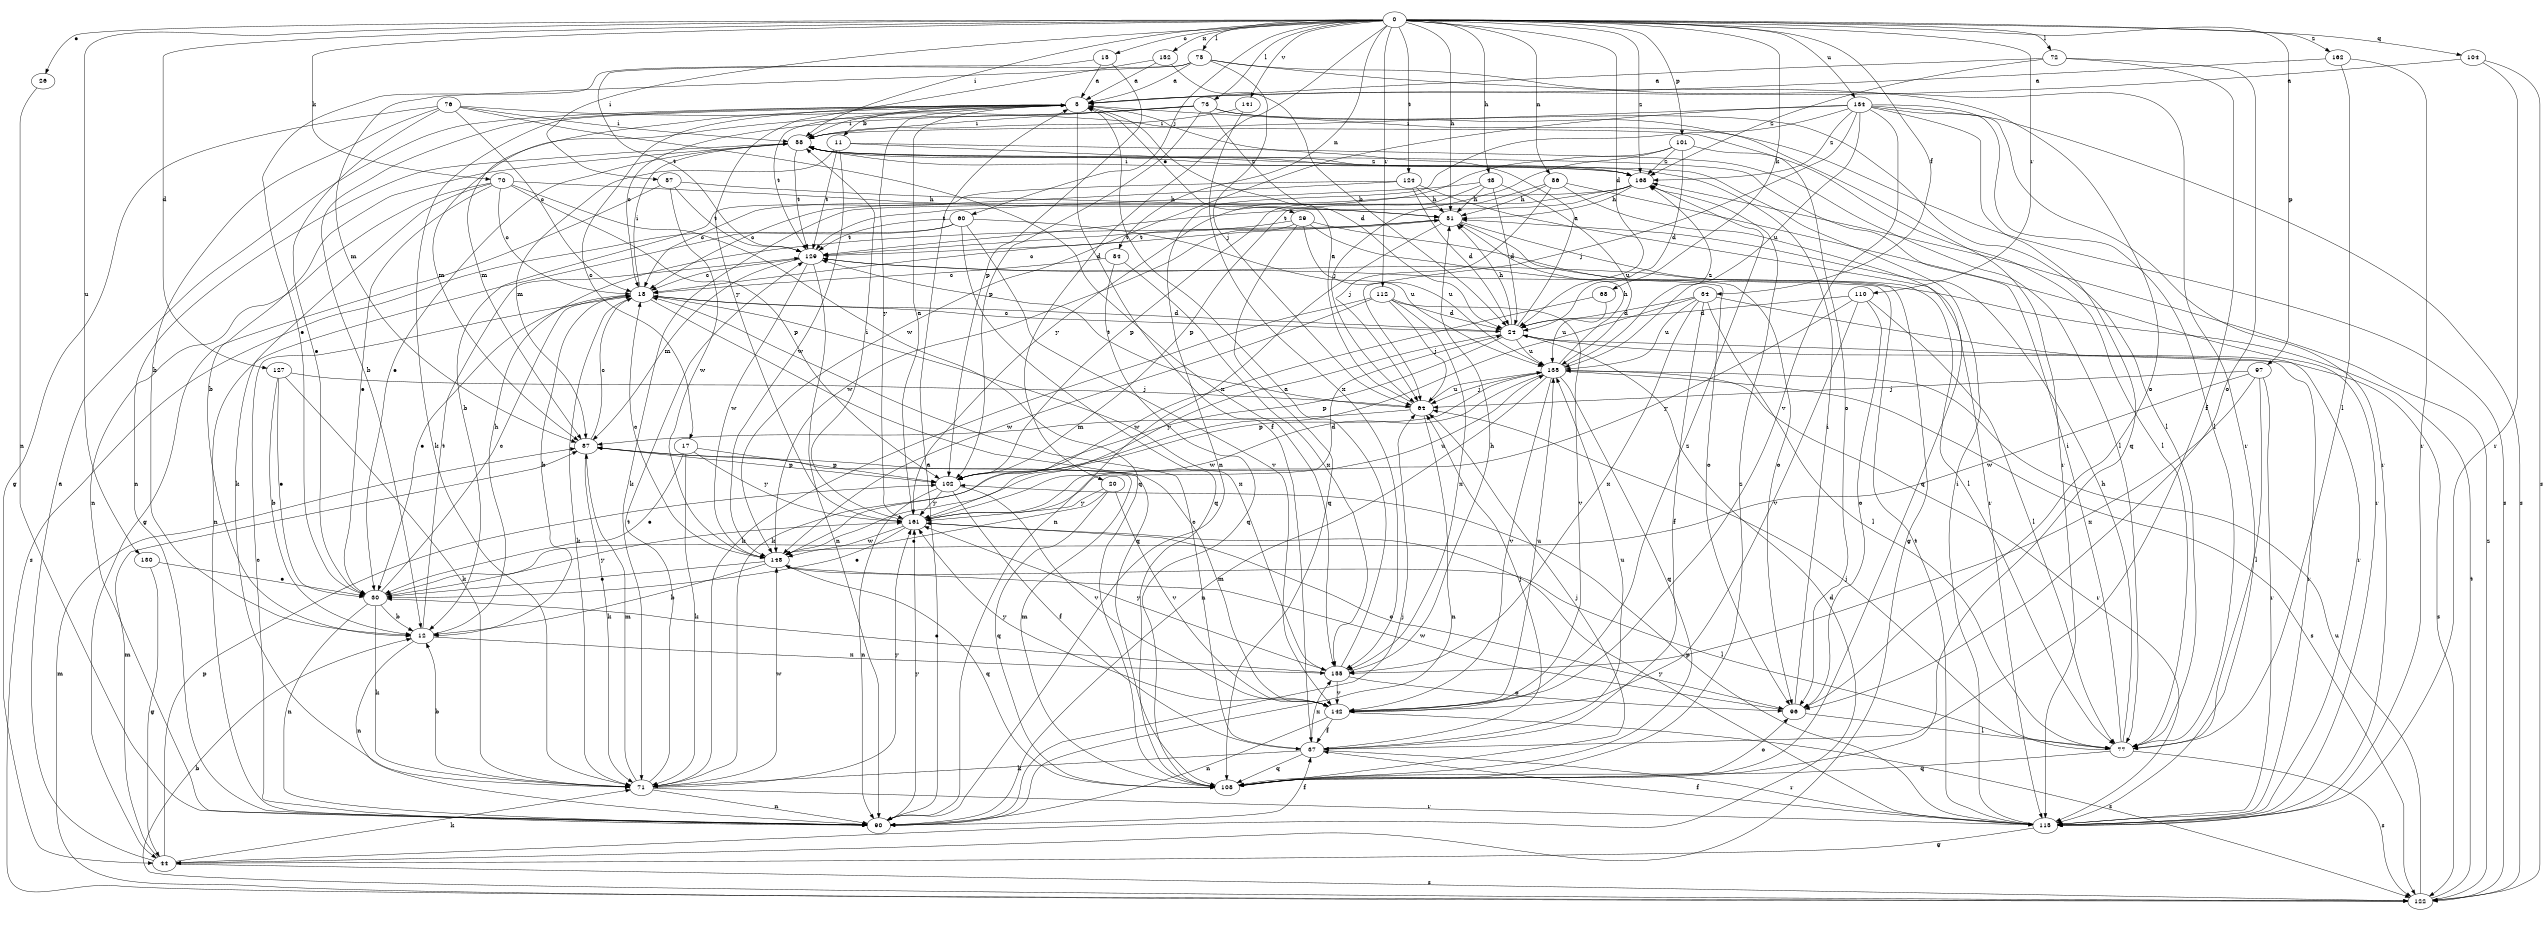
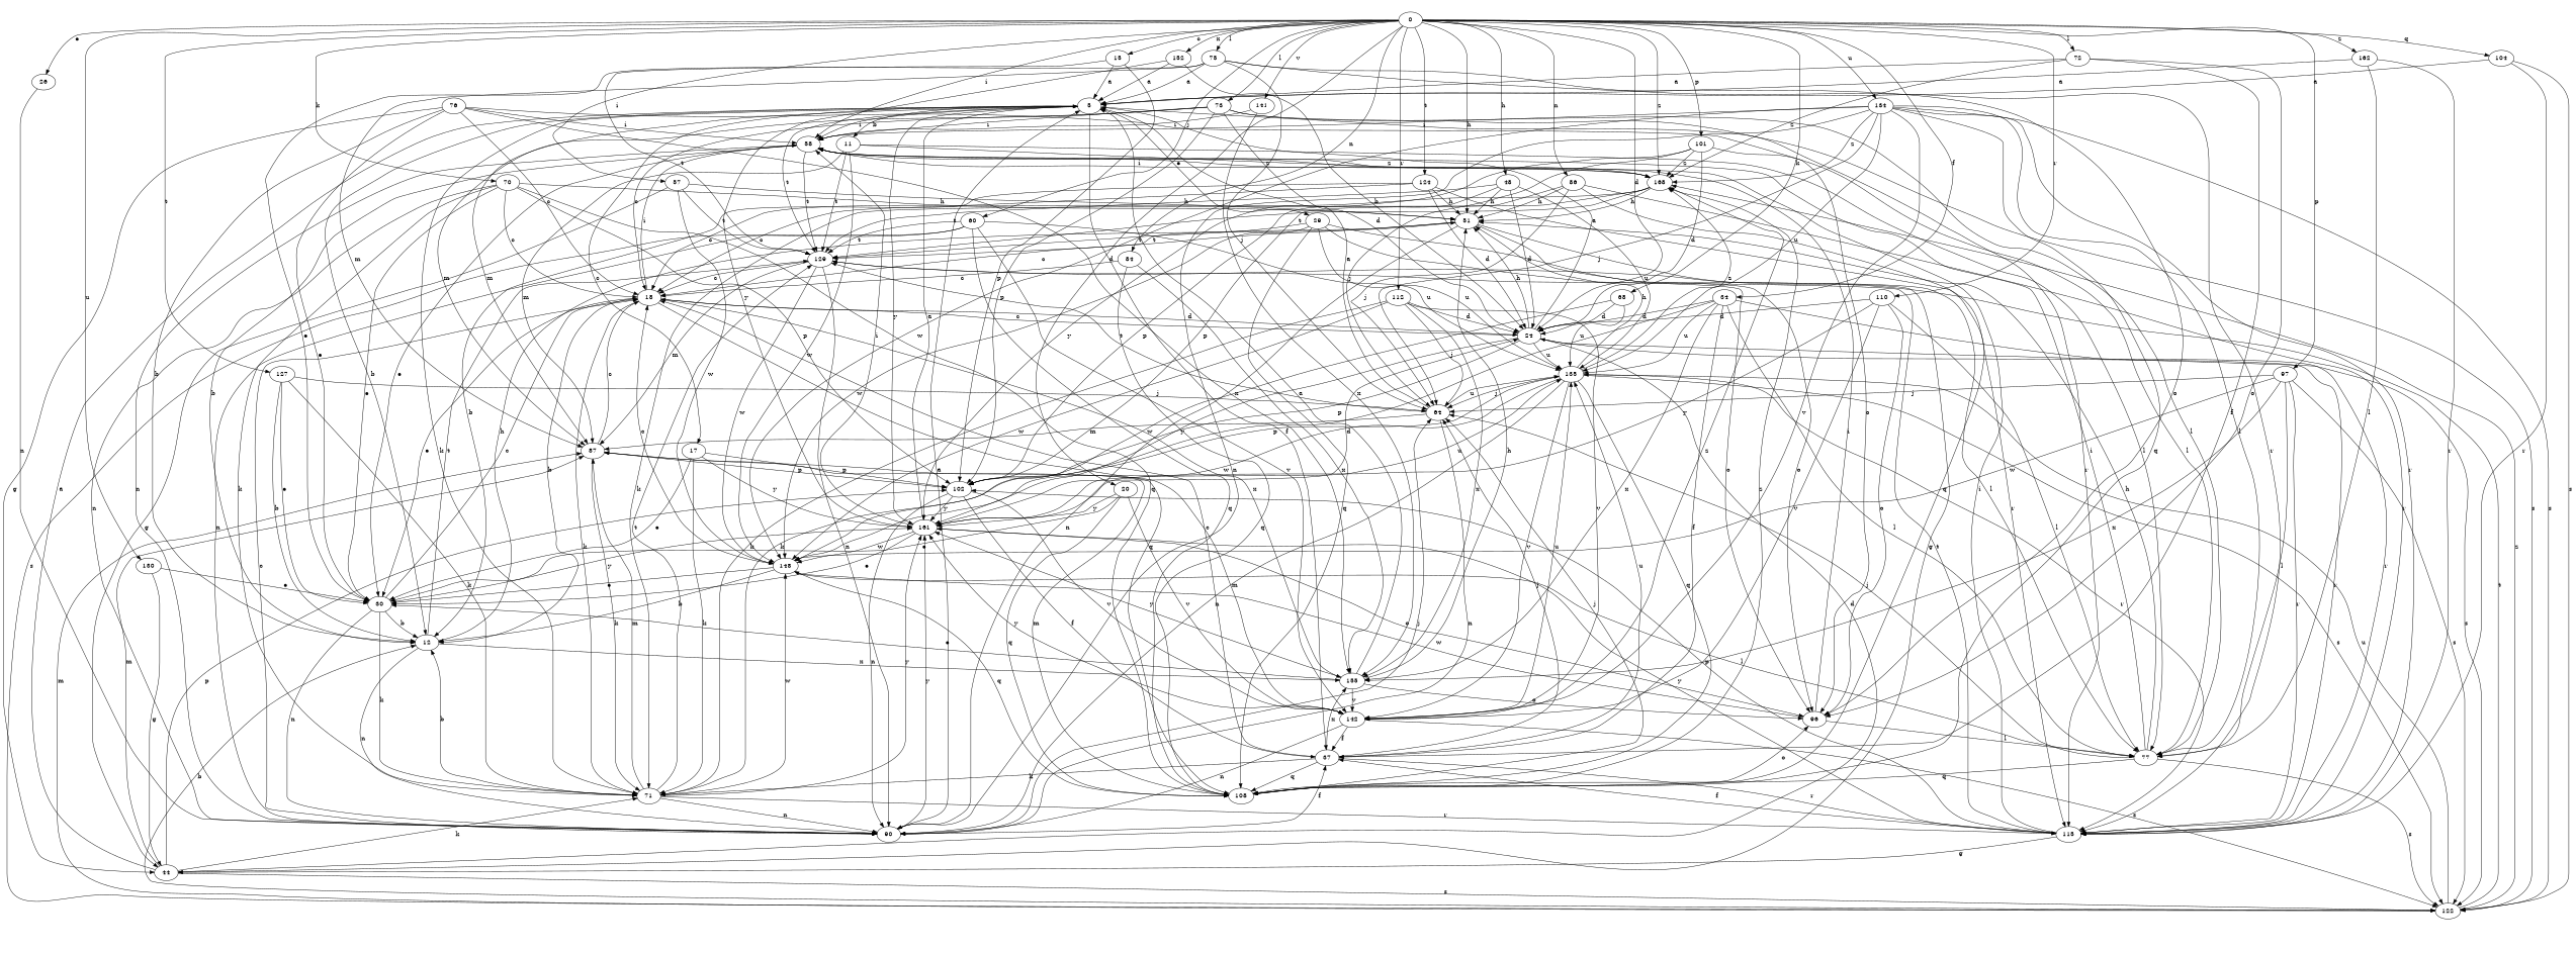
  strict digraph {
    0
    15
    20
    24
    26
    34
    48
    51
    57
    58
    60
    68
    70
    72
    73
    75
    84
    86
    97
    101
    104
    110
    112
    124
    127
    130
    134
    141
    152
    162
    168
    5
    129
    102
    161
    30
    108
    142
    122
    18
    115
    135
    90
    37
    71
    77
    155
    96
    148
    44
    12
    n52 [label=87]
    64
    76
    11
    17
    29
    0 -> 15 [label=c]
    0 -> 20 [label=d]
    0 -> 24 [label=d]
    0 -> 26 [label=e]
    0 -> 34 [label=f]
    0 -> 48 [label=h]
    0 -> 51 [label=h]
    0 -> 57 [label=i]
    0 -> 58 [label=i]
    0 -> 60 [label=j]
    0 -> 68 [label=k]
    0 -> 70 [label=k]
    0 -> 72 [label=l]
    0 -> 73 [label=l]
    0 -> 75 [label=l]
    0 -> 84 [label=n]
    0 -> 86 [label=n]
    0 -> 97 [label=p]
    0 -> 101 [label=p]
    0 -> 104 [label=q]
    0 -> 110 [label=r]
    0 -> 112 [label=r]
    0 -> 124 [label=t]
-   0 -> 127 [label=d]
+   0 -> 127 [label=t]
    0 -> 130 [label=u]
    0 -> 134 [label=u]
    0 -> 141 [label=v]
    0 -> 152 [label=x]
    0 -> 162 [label=z]
    0 -> 168 [label=z]
    15 -> 5 [label=a]
    15 -> 129 [label=t]
    15 -> 102 [label=p]
    20 -> 161 [label=y]
    20 -> 30 [label=e]
    20 -> 108 [label=q]
    20 -> 142 [label=v]
    24 -> 51 [label=h]
    24 -> 5 [label=a]
    24 -> 102 [label=p]
    24 -> 161 [label=y]
    24 -> 122 [label=s]
    24 -> 18 [label=c]
    24 -> 115 [label=r]
    24 -> 135 [label=u]
    26 -> 90 [label=n]
    34 -> 24 [label=d]
    34 -> 115 [label=r]
    34 -> 135 [label=u]
    34 -> 37 [label=f]
    34 -> 71 [label=k]
    34 -> 77 [label=l]
    34 -> 155 [label=x]
    48 -> 24 [label=d]
    48 -> 51 [label=h]
    48 -> 129 [label=t]
    48 -> 102 [label=p]
    48 -> 135 [label=u]
    51 -> 129 [label=t]
    51 -> 18 [label=c]
    51 -> 90 [label=n]
    51 -> 77 [label=l]
    51 -> 96 [label=o]
    57 -> 51 [label=h]
    57 -> 129 [label=t]
    57 -> 148 [label=w]
    57 -> 44 [label=g]
    58 -> 168 [label=z]
    58 -> 129 [label=t]
    58 -> 30 [label=e]
    58 -> 90 [label=n]
    58 -> 12 [label=b]
    60 -> 129 [label=t]
    60 -> 108 [label=q]
    60 -> 142 [label=v]
    60 -> 122 [label=s]
    60 -> 135 [label=u]
    60 -> 90 [label=n]
+   68 -> 24 [label=d]
    68 -> 135 [label=u]
    68 -> 148 [label=w]
    70 -> 51 [label=h]
    70 -> 102 [label=p]
    70 -> 30 [label=e]
    70 -> 108 [label=q]
    70 -> 18 [label=c]
    70 -> 90 [label=n]
    70 -> 71 [label=k]
    72 -> 168 [label=z]
    72 -> 5 [label=a]
    72 -> 37 [label=f]
    72 -> 96 [label=o]
    73 -> 24 [label=d]
    73 -> 58 [label=i]
    73 -> 102 [label=p]
    73 -> 18 [label=c]
    73 -> 115 [label=r]
    73 -> 77 [label=l]
    73 -> n52 [label=m]
    75 -> 5 [label=a]
    75 -> 30 [label=e]
    75 -> 115 [label=r]
    75 -> 96 [label=o]
    75 -> n52 [label=m]
    75 -> 64 [label=j]
    84 -> 108 [label=q]
    84 -> 18 [label=c]
    84 -> 155 [label=x]
    86 -> 51 [label=h]
    86 -> 102 [label=p]
    86 -> 108 [label=q]
    86 -> 115 [label=r]
    86 -> 64 [label=j]
+   97 -> 122 [label=s]
    97 -> 115 [label=r]
    97 -> 77 [label=l]
    97 -> 155 [label=x]
    97 -> 148 [label=w]
    97 -> 64 [label=j]
    101 -> 24 [label=d]
    101 -> 168 [label=z]
    101 -> 161 [label=y]
    101 -> 77 [label=l]
    101 -> 64 [label=j]
    104 -> 5 [label=a]
    104 -> 122 [label=s]
    104 -> 115 [label=r]
    110 -> 24 [label=d]
    110 -> 161 [label=y]
    110 -> 142 [label=v]
    110 -> 77 [label=l]
    110 -> 96 [label=o]
    112 -> 24 [label=d]
    112 -> 142 [label=v]
    112 -> 71 [label=k]
    112 -> 155 [label=x]
    112 -> 148 [label=w]
    112 -> 64 [label=j]
    124 -> 24 [label=d]
    124 -> 51 [label=h]
    124 -> 18 [label=c]
    124 -> 115 [label=r]
    124 -> 12 [label=b]
    127 -> 30 [label=e]
    127 -> 71 [label=k]
    127 -> 12 [label=b]
    127 -> 64 [label=j]
    130 -> 30 [label=e]
    130 -> 44 [label=g]
    134 -> 58 [label=i]
    134 -> 168 [label=z]
    134 -> 108 [label=q]
    134 -> 142 [label=v]
    134 -> 122 [label=s]
    134 -> 115 [label=r]
    134 -> 135 [label=u]
    134 -> 90 [label=n]
    134 -> 77 [label=l]
    134 -> 148 [label=w]
    134 -> 64 [label=j]
    141 -> 58 [label=i]
    141 -> 155 [label=x]
    152 -> 24 [label=b]
    152 -> 5 [label=a]
    152 -> 161 [label=y]
    162 -> 5 [label=a]
    162 -> 115 [label=r]
    162 -> 77 [label=l]
    168 -> 51 [label=h]
    168 -> 58 [label=i]
    168 -> 129 [label=t]
    168 -> 18 [label=c]
    168 -> 71 [label=k]
    5 -> 58 [label=i]
    5 -> 129 [label=t]
    5 -> 161 [label=y]
    5 -> 122 [label=s]
    5 -> 37 [label=f]
    5 -> 71 [label=k]
    5 -> 12 [label=b]
    5 -> n52 [label=m]
    5 -> 11 [label=b]
    5 -> 17 [label=c]
    5 -> 29 [label=e]
    129 -> 18 [label=c]
    129 -> 90 [label=n]
    129 -> 148 [label=w]
    129 -> n52 [label=m]
    102 -> 161 [label=y]
    102 -> 142 [label=v]
    102 -> 90 [label=n]
    102 -> 37 [label=f]
    161 -> 24 [label=d]
    161 -> 58 [label=i]
    161 -> 5 [label=a]
    161 -> 30 [label=e]
    161 -> 135 [label=u]
    161 -> 96 [label=o]
    161 -> 148 [label=w]
    30 -> 161 [label=y]
    30 -> 18 [label=c]
    30 -> 90 [label=n]
    30 -> 71 [label=k]
    30 -> 12 [label=b]
    108 -> 168 [label=z]
    108 -> 96 [label=o]
    108 -> n52 [label=m]
    108 -> 64 [label=j]
    142 -> 168 [label=z]
    142 -> 161 [label=y]
    142 -> 122 [label=s]
    142 -> 135 [label=u]
    142 -> 90 [label=n]
    142 -> 37 [label=f]
    142 -> n52 [label=m]
    122 -> 168 [label=z]
    122 -> 129 [label=t]
    122 -> 135 [label=u]
    122 -> 12 [label=b]
    122 -> n52 [label=m]
    18 -> 24 [label=d]
    18 -> 58 [label=i]
    18 -> 30 [label=e]
    18 -> 108 [label=q]
    18 -> 71 [label=k]
    18 -> 155 [label=x]
    18 -> 12 [label=b]
    115 -> 58 [label=i]
    115 -> 129 [label=t]
    115 -> 102 [label=p]
    115 -> 161 [label=y]
    115 -> 37 [label=f]
    115 -> 44 [label=g]
    135 -> 51 [label=h]
    135 -> 168 [label=z]
    135 -> 102 [label=p]
    135 -> 108 [label=q]
    135 -> 142 [label=v]
    135 -> 122 [label=s]
    135 -> 115 [label=r]
    135 -> 90 [label=n]
    135 -> 148 [label=w]
    135 -> 64 [label=j]
    90 -> 5 [label=a]
    90 -> 161 [label=y]
    90 -> 18 [label=c]
    90 -> 37 [label=f]
    90 -> 64 [label=j]
    37 -> 108 [label=q]
    37 -> 18 [label=c]
    37 -> 115 [label=r]
    37 -> 135 [label=u]
    37 -> 71 [label=k]
    37 -> 155 [label=x]
    37 -> 64 [label=j]
    71 -> 129 [label=t]
    71 -> 161 [label=y]
    71 -> 115 [label=r]
    71 -> 90 [label=n]
    71 -> 148 [label=w]
    71 -> 12 [label=b]
    71 -> n52 [label=m]
    77 -> 51 [label=h]
    77 -> 58 [label=i]
    77 -> 108 [label=q]
    77 -> 122 [label=s]
    77 -> 64 [label=j]
    155 -> 51 [label=h]
    155 -> 5 [label=a]
    155 -> 161 [label=y]
    155 -> 30 [label=e]
    155 -> 142 [label=v]
    155 -> 96 [label=o]
    96 -> 58 [label=i]
    96 -> 77 [label=l]
    96 -> 148 [label=w]
    148 -> 30 [label=e]
    148 -> 108 [label=q]
    148 -> 18 [label=c]
    148 -> 77 [label=l]
    148 -> 12 [label=b]
    44 -> 24 [label=d]
    44 -> 5 [label=a]
    44 -> 102 [label=p]
    44 -> 122 [label=s]
    44 -> 71 [label=k]
    44 -> n52 [label=m]
    12 -> 51 [label=h]
    12 -> 129 [label=t]
    12 -> 90 [label=n]
    12 -> 155 [label=x]
    n52 -> 102 [label=p]
    n52 -> 18 [label=c]
    n52 -> 71 [label=k]
    64 -> 5 [label=a]
    64 -> 129 [label=t]
    64 -> 135 [label=u]
    64 -> 90 [label=n]
    64 -> n52 [label=m]
    76 -> 58 [label=i]
    76 -> 30 [label=e]
    76 -> 18 [label=c]
    76 -> 155 [label=x]
    76 -> 96 [label=o]
    76 -> 44 [label=g]
    76 -> 12 [label=b]
    11 -> 168 [label=z]
    11 -> 129 [label=t]
    11 -> 77 [label=l]
    11 -> 148 [label=w]
    11 -> n52 [label=m]
    17 -> 102 [label=p]
    17 -> 161 [label=y]
    17 -> 30 [label=e]
    17 -> 71 [label=k]
    29 -> 129 [label=t]
    29 -> 108 [label=q]
    29 -> 135 [label=u]
    29 -> 96 [label=o]
    29 -> 148 [label=w]
    29 -> 44 [label=g]
  }
